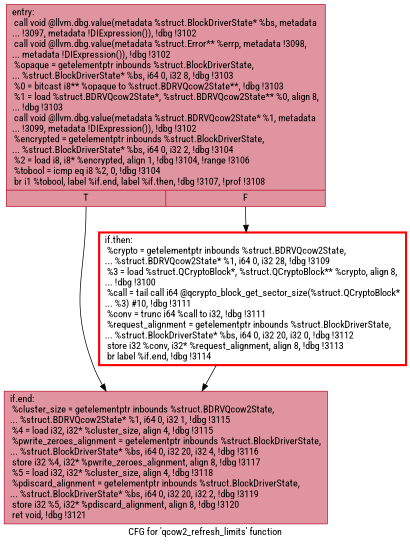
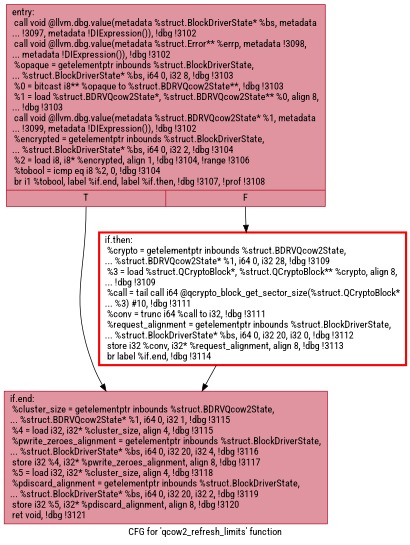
  digraph {
    label="CFG for 'qcow2_refresh_limits' function"
    fontname="Roboto Condensed"
    node [color="#b70d28ff" fillcolor="#b70d2870" shape=record style=filled fontname="Roboto Condensed"]
    edge [fontname="Roboto Condensed"]
    n1 [label="{entry:\l  call void @llvm.dbg.value(metadata %struct.BlockDriverState* %bs, metadata\l... !3097, metadata !DIExpression()), !dbg !3102\l  call void @llvm.dbg.value(metadata %struct.Error** %errp, metadata !3098,\l... metadata !DIExpression()), !dbg !3102\l  %opaque = getelementptr inbounds %struct.BlockDriverState,\l... %struct.BlockDriverState* %bs, i64 0, i32 8, !dbg !3103\l  %0 = bitcast i8** %opaque to %struct.BDRVQcow2State**, !dbg !3103\l  %1 = load %struct.BDRVQcow2State*, %struct.BDRVQcow2State** %0, align 8,\l... !dbg !3103\l  call void @llvm.dbg.value(metadata %struct.BDRVQcow2State* %1, metadata\l... !3099, metadata !DIExpression()), !dbg !3102\l  %encrypted = getelementptr inbounds %struct.BlockDriverState,\l... %struct.BlockDriverState* %bs, i64 0, i32 2, !dbg !3104\l  %2 = load i8, i8* %encrypted, align 1, !dbg !3104, !range !3106\l  %tobool = icmp eq i8 %2, 0, !dbg !3104\l  br i1 %tobool, label %if.end, label %if.then, !dbg !3107, !prof !3108\l|{<s0>T|<s1>F}}"]
    n2 [label="{if.end:                                           \l  %cluster_size = getelementptr inbounds %struct.BDRVQcow2State,\l... %struct.BDRVQcow2State* %1, i64 0, i32 1, !dbg !3115\l  %4 = load i32, i32* %cluster_size, align 4, !dbg !3115\l  %pwrite_zeroes_alignment = getelementptr inbounds %struct.BlockDriverState,\l... %struct.BlockDriverState* %bs, i64 0, i32 20, i32 4, !dbg !3116\l  store i32 %4, i32* %pwrite_zeroes_alignment, align 8, !dbg !3117\l  %5 = load i32, i32* %cluster_size, align 4, !dbg !3118\l  %pdiscard_alignment = getelementptr inbounds %struct.BlockDriverState,\l... %struct.BlockDriverState* %bs, i64 0, i32 20, i32 2, !dbg !3119\l  store i32 %5, i32* %pdiscard_alignment, align 8, !dbg !3120\l  ret void, !dbg !3121\l}"]
-   n3 [color=red label="{if.then:                                          \l  %crypto = getelementptr inbounds %struct.BDRVQcow2State,\l... %struct.BDRVQcow2State* %1, i64 0, i32 28, !dbg !3109\l  %3 = load %struct.QCryptoBlock*, %struct.QCryptoBlock** %crypto, align 8,\l... !dbg !3100\l  %call = tail call i64 @qcrypto_block_get_sector_size(%struct.QCryptoBlock*\l... %3) #10, !dbg !3111\l  %conv = trunc i64 %call to i32, !dbg !3111\l  %request_alignment = getelementptr inbounds %struct.BlockDriverState,\l... %struct.BlockDriverState* %bs, i64 0, i32 20, i32 0, !dbg !3112\l  store i32 %conv, i32* %request_alignment, align 8, !dbg !3113\l  br label %if.end, !dbg !3114\l}" penwidth=3.0 fillcolor="" style=""]
+   n3 [color=red label="{if.then:                                          \l  %crypto = getelementptr inbounds %struct.BDRVQcow2State,\l... %struct.BDRVQcow2State* %1, i64 0, i32 28, !dbg !3109\l  %3 = load %struct.QCryptoBlock*, %struct.QCryptoBlock** %crypto, align 8,\l... !dbg !3109\l  %call = tail call i64 @qcrypto_block_get_sector_size(%struct.QCryptoBlock*\l... %3) #10, !dbg !3111\l  %conv = trunc i64 %call to i32, !dbg !3111\l  %request_alignment = getelementptr inbounds %struct.BlockDriverState,\l... %struct.BlockDriverState* %bs, i64 0, i32 20, i32 0, !dbg !3112\l  store i32 %conv, i32* %request_alignment, align 8, !dbg !3113\l  br label %if.end, !dbg !3114\l}" penwidth=3.0 fillcolor="" style=""]
    n1 -> n2 [tailport=s0]
    n1 -> n3 [tailport=s1]
    n3 -> n2
  }
